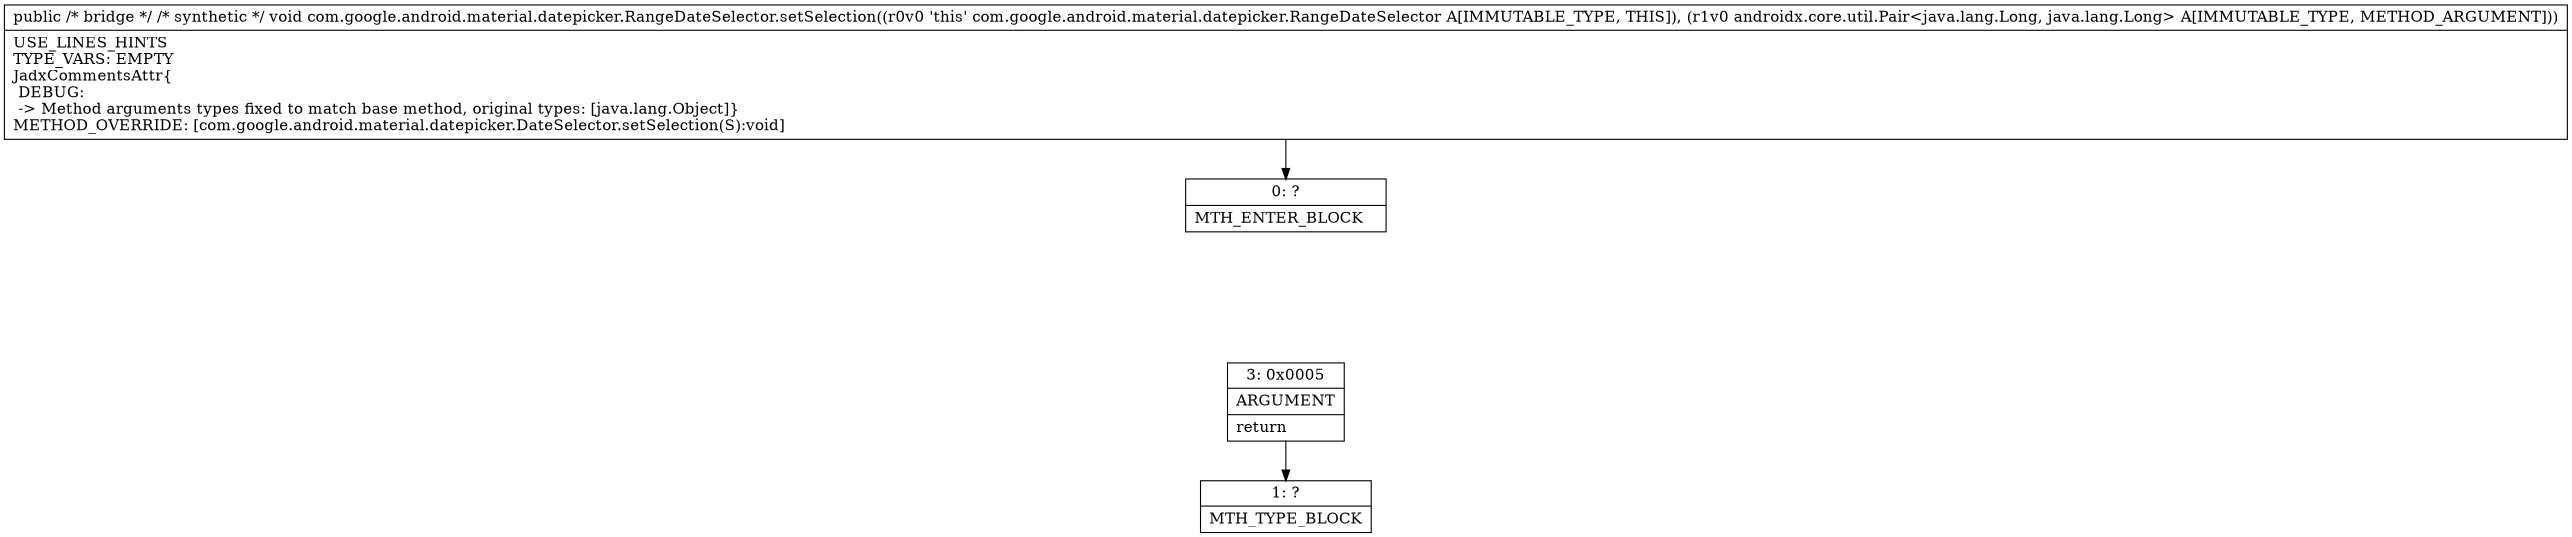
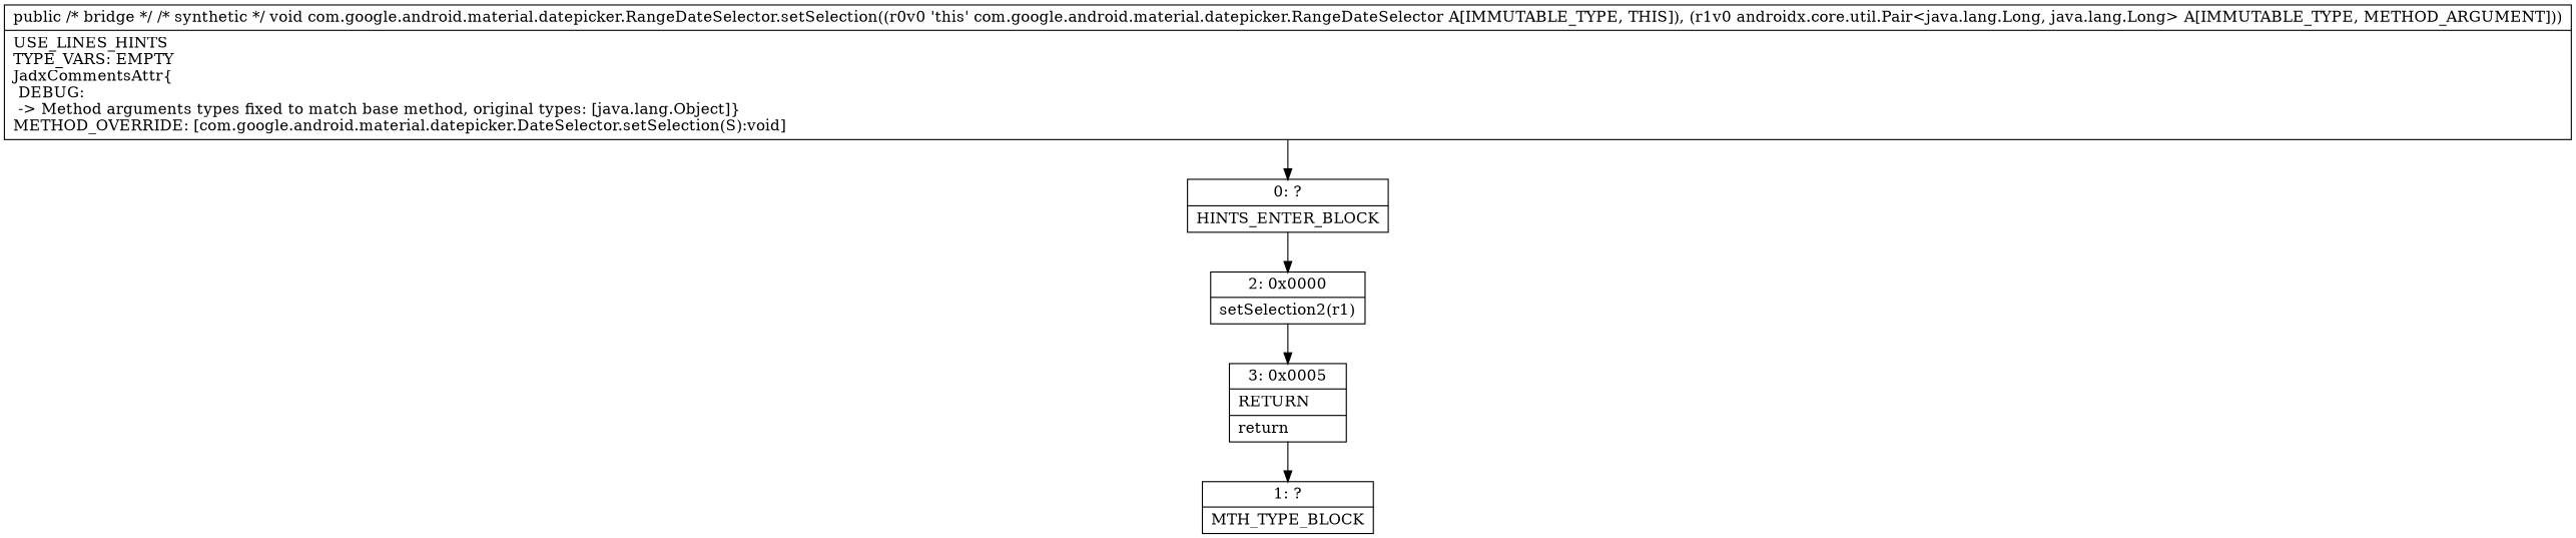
  digraph {
    node [shape=record]
-   n1 [label="{0\:\ ?|MTH_ENTER_BLOCK\l}"]
-   n3 [label="{3\:\ 0x0005|ARGUMENT\l|return\l}"]
+   n1 [label="{0\:\ ?|HINTS_ENTER_BLOCK\l}"]
+   n2 [label="{2\:\ 0x0000|setSelection2(r1)\l}"]
+   n3 [label="{3\:\ 0x0005|RETURN\l|return\l}"]
    n4 [label="{1\:\ ?|MTH_TYPE_BLOCK\l}"]
    n5 [label="{public \/* bridge *\/ \/* synthetic *\/ void com.google.android.material.datepicker.RangeDateSelector.setSelection((r0v0 'this' com.google.android.material.datepicker.RangeDateSelector A[IMMUTABLE_TYPE, THIS]), (r1v0 androidx.core.util.Pair\<java.lang.Long, java.lang.Long\> A[IMMUTABLE_TYPE, METHOD_ARGUMENT]))  | USE_LINES_HINTS\lTYPE_VARS: EMPTY\lJadxCommentsAttr\{\l DEBUG: \l \-\> Method arguments types fixed to match base method, original types: [java.lang.Object]\}\lMETHOD_OVERRIDE: [com.google.android.material.datepicker.DateSelector.setSelection(S):void]\l}"]
+   n1 -> n2
+   n2 -> n3
    n3 -> n4
    n5 -> n1
  }
